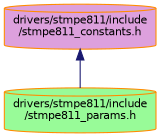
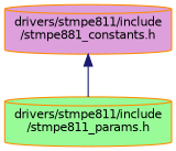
  digraph {
    node [color=darkorange fontname=Helvetica fontsize=10 shape=cylinder style=filled]
-   n1 [fillcolor=plum fontcolor=black height=0.2 label="drivers/stmpe811/include\l/stmpe811_constants.h" width=0.4]
+   n1 [fillcolor=plum fontcolor=black height=0.2 label="drivers/stmpe811/include\l/stmpe881_constants.h" width=0.4]
    n2 [fillcolor=palegreen height=0.2 label="drivers/stmpe811/include\l/stmpe811_params.h" width=0.4]
    n1 -> n2 [color=midnightblue dir=back fontname=Helvetica fontsize=10 labelfontname=Helvetica labelfontsize=10 style=solid]
  }
